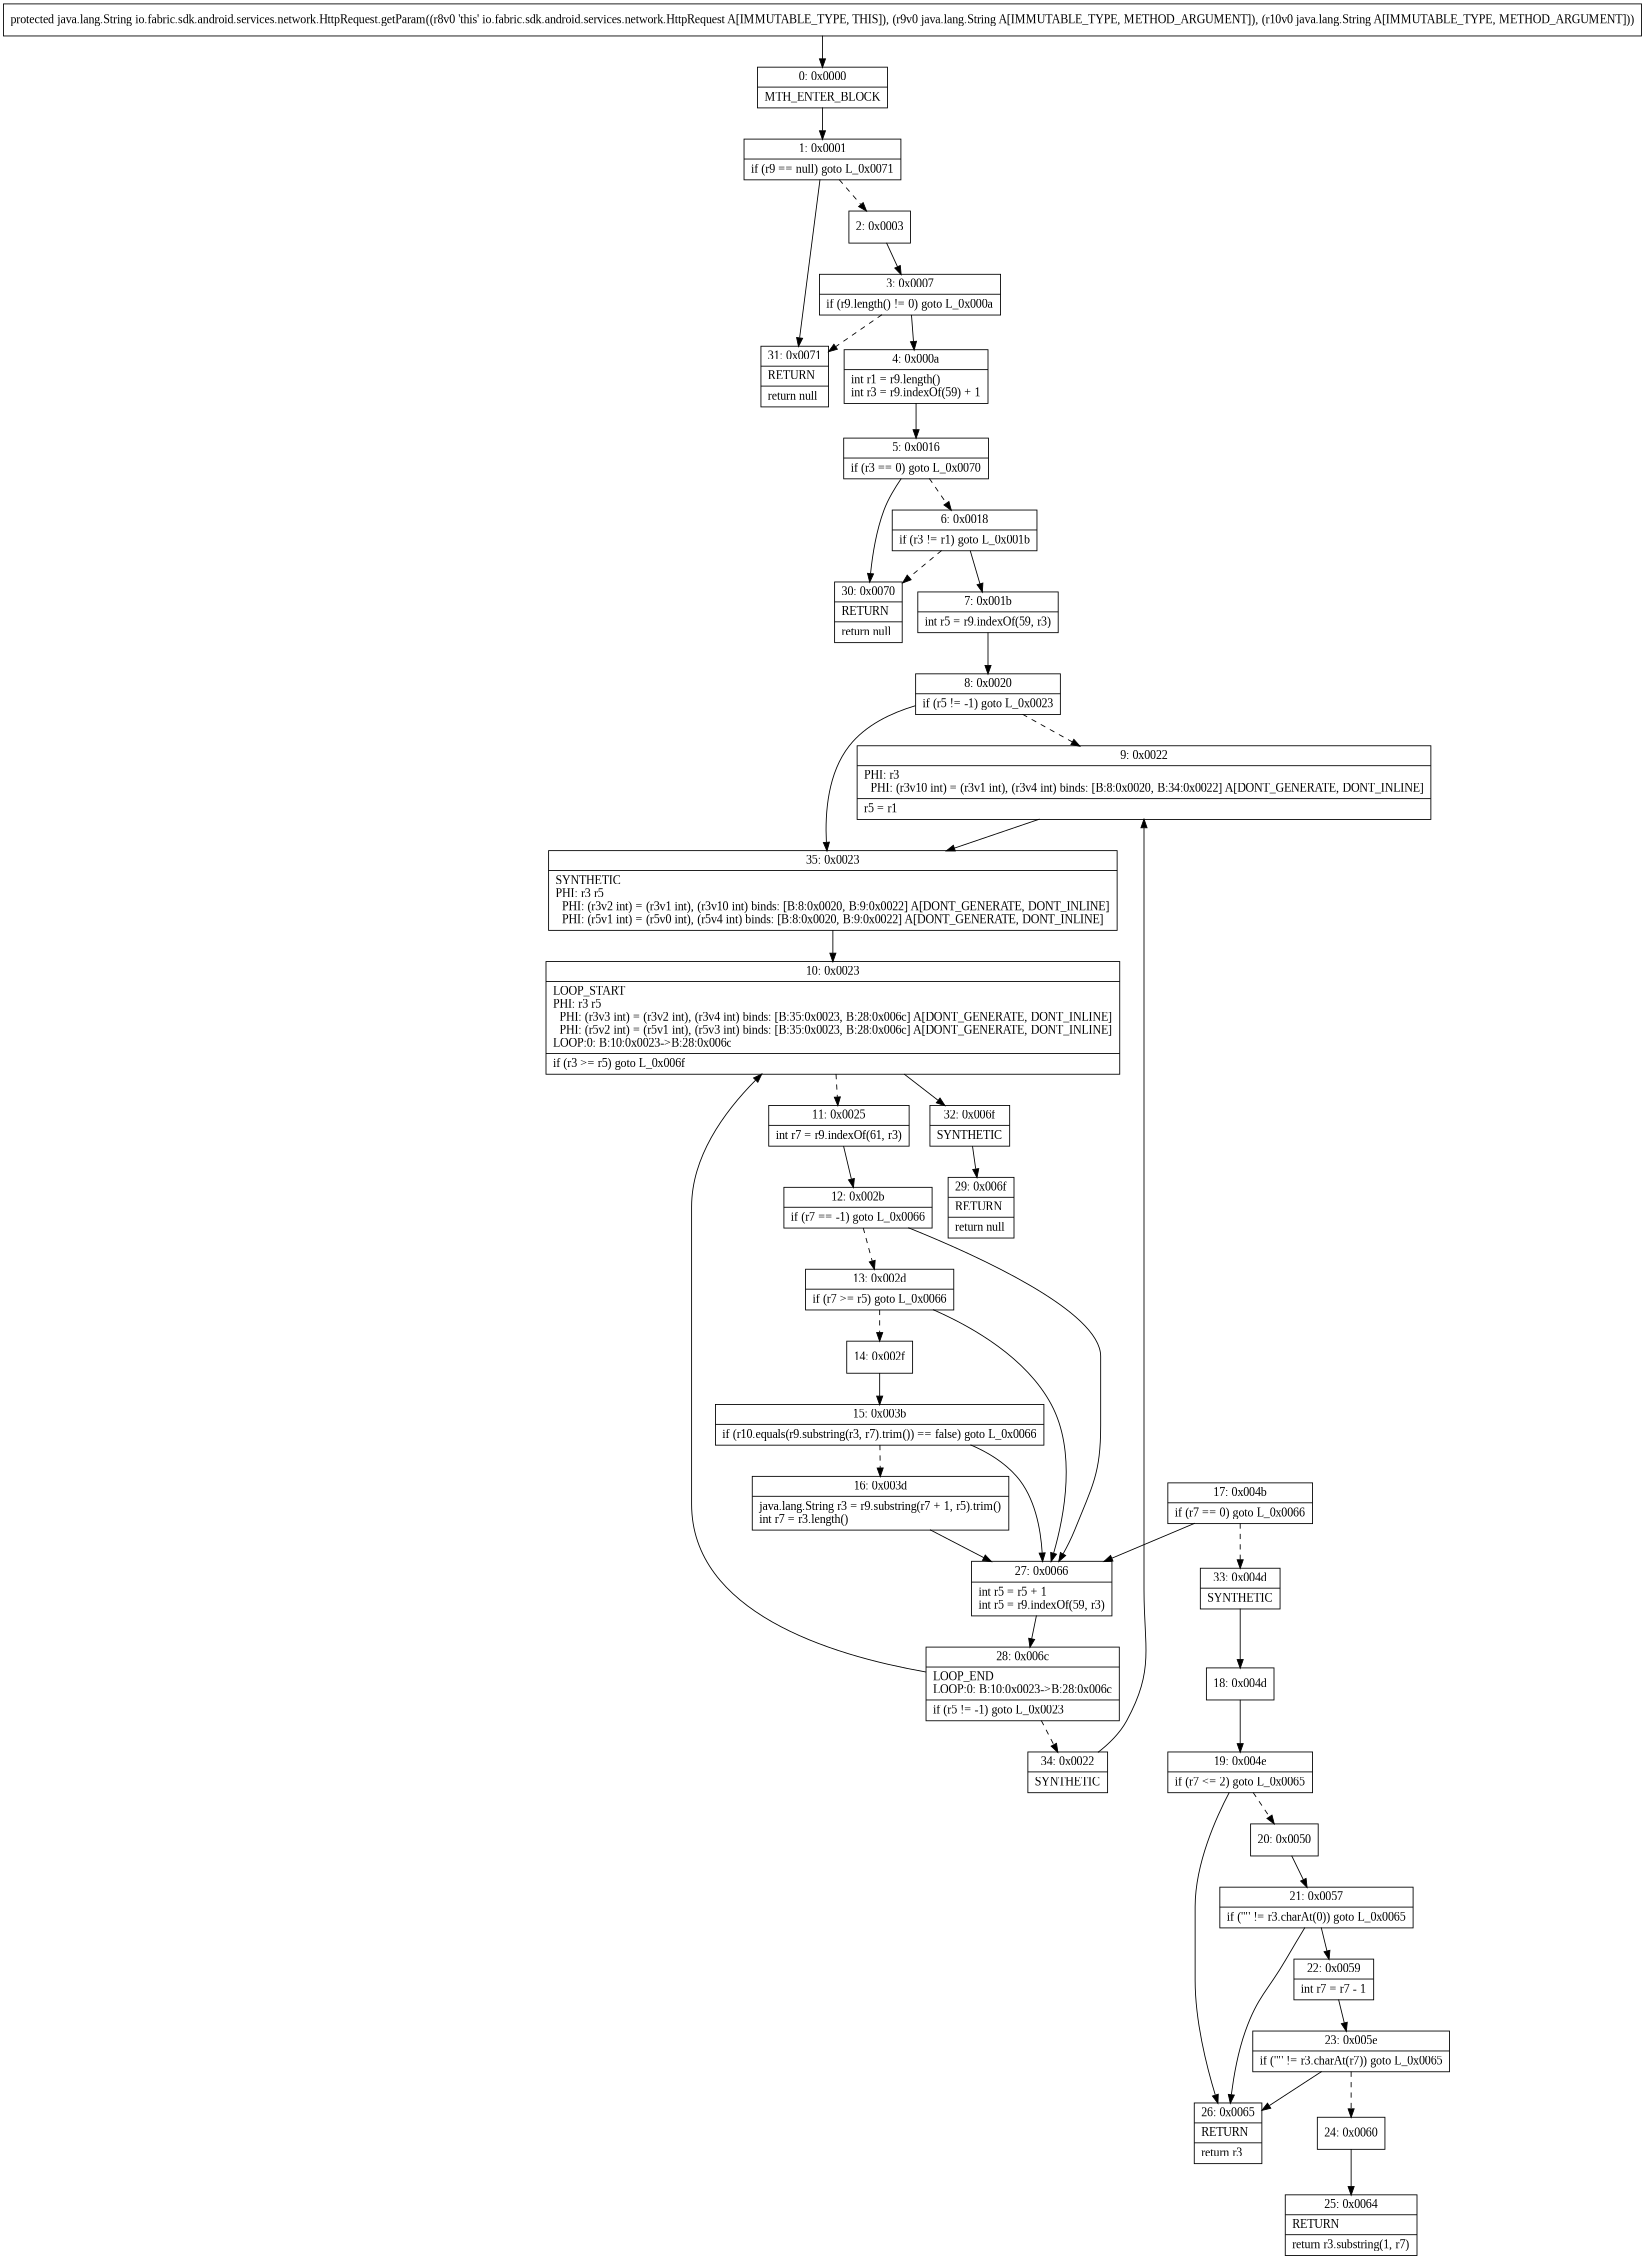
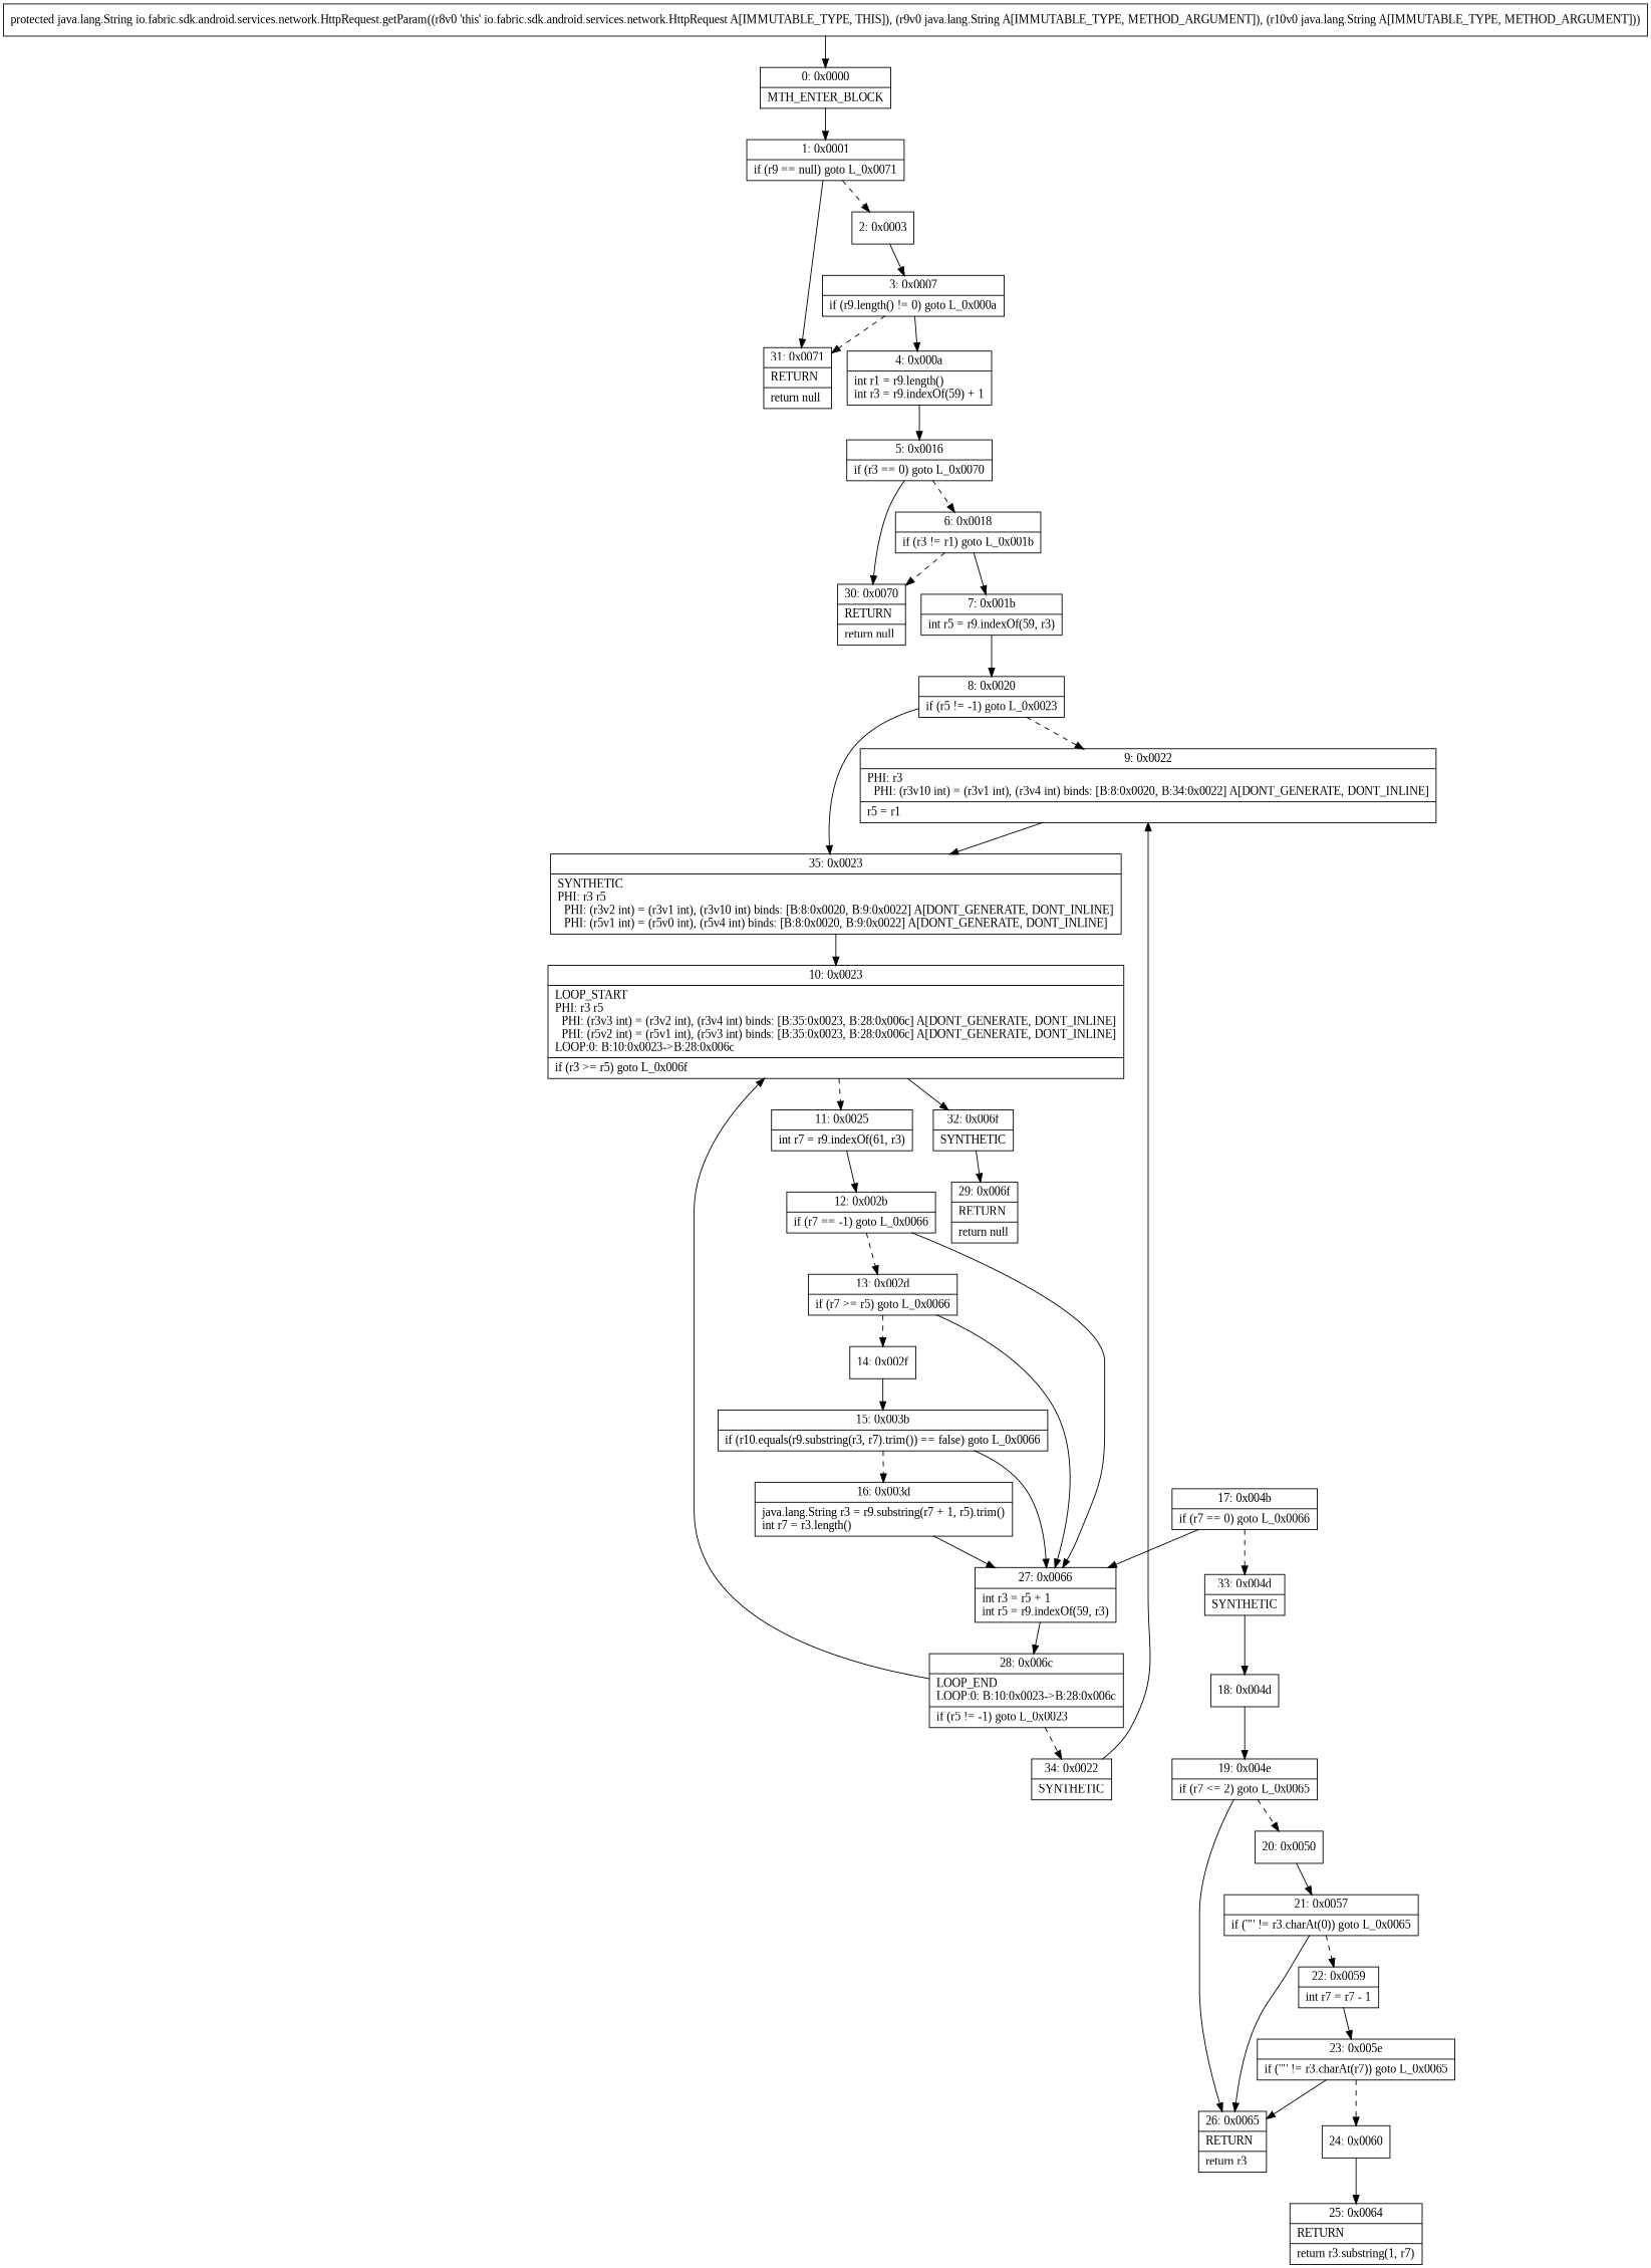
  digraph {
    fontname="Liberation Serif"
    node [fontname="Liberation Serif" shape=record]
    edge [fontname="Liberation Serif"]
    n1 [label="{0\:\ 0x0000|MTH_ENTER_BLOCK\l}"]
    n2 [label="{1\:\ 0x0001|if (r9 == null) goto L_0x0071\l}"]
    n3 [label="{2\:\ 0x0003}"]
    n4 [label="{31\:\ 0x0071|RETURN\l|return null\l}"]
    n5 [label="{3\:\ 0x0007|if (r9.length() != 0) goto L_0x000a\l}"]
    n6 [label="{4\:\ 0x000a|int r1 = r9.length()\lint r3 = r9.indexOf(59) + 1\l}"]
    n7 [label="{5\:\ 0x0016|if (r3 == 0) goto L_0x0070\l}"]
    n8 [label="{6\:\ 0x0018|if (r3 != r1) goto L_0x001b\l}"]
    n9 [label="{30\:\ 0x0070|RETURN\l|return null\l}"]
    n10 [label="{7\:\ 0x001b|int r5 = r9.indexOf(59, r3)\l}"]
    n11 [label="{8\:\ 0x0020|if (r5 != \-1) goto L_0x0023\l}"]
    n12 [label="{9\:\ 0x0022|PHI: r3 \l  PHI: (r3v10 int) = (r3v1 int), (r3v4 int) binds: [B:8:0x0020, B:34:0x0022] A[DONT_GENERATE, DONT_INLINE]\l|r5 = r1\l}"]
    n13 [label="{35\:\ 0x0023|SYNTHETIC\lPHI: r3 r5 \l  PHI: (r3v2 int) = (r3v1 int), (r3v10 int) binds: [B:8:0x0020, B:9:0x0022] A[DONT_GENERATE, DONT_INLINE]\l  PHI: (r5v1 int) = (r5v0 int), (r5v4 int) binds: [B:8:0x0020, B:9:0x0022] A[DONT_GENERATE, DONT_INLINE]\l}"]
    n14 [label="{10\:\ 0x0023|LOOP_START\lPHI: r3 r5 \l  PHI: (r3v3 int) = (r3v2 int), (r3v4 int) binds: [B:35:0x0023, B:28:0x006c] A[DONT_GENERATE, DONT_INLINE]\l  PHI: (r5v2 int) = (r5v1 int), (r5v3 int) binds: [B:35:0x0023, B:28:0x006c] A[DONT_GENERATE, DONT_INLINE]\lLOOP:0: B:10:0x0023\-\>B:28:0x006c\l|if (r3 \>= r5) goto L_0x006f\l}"]
    n15 [label="{11\:\ 0x0025|int r7 = r9.indexOf(61, r3)\l}"]
    n16 [label="{32\:\ 0x006f|SYNTHETIC\l}"]
    n17 [label="{12\:\ 0x002b|if (r7 == \-1) goto L_0x0066\l}"]
    n18 [label="{29\:\ 0x006f|RETURN\l|return null\l}"]
    n19 [label="{13\:\ 0x002d|if (r7 \>= r5) goto L_0x0066\l}"]
-   n20 [label="{27\:\ 0x0066|int r5 = r5 + 1\lint r5 = r9.indexOf(59, r3)\l}"]
+   n20 [label="{27\:\ 0x0066|int r3 = r5 + 1\lint r5 = r9.indexOf(59, r3)\l}"]
    n21 [label="{14\:\ 0x002f}"]
    n22 [label="{28\:\ 0x006c|LOOP_END\lLOOP:0: B:10:0x0023\-\>B:28:0x006c\l|if (r5 != \-1) goto L_0x0023\l}"]
    n23 [label="{15\:\ 0x003b|if (r10.equals(r9.substring(r3, r7).trim()) == false) goto L_0x0066\l}"]
    n24 [label="{16\:\ 0x003d|java.lang.String r3 = r9.substring(r7 + 1, r5).trim()\lint r7 = r3.length()\l}"]
    n25 [label="{17\:\ 0x004b|if (r7 == 0) goto L_0x0066\l}"]
    n26 [label="{33\:\ 0x004d|SYNTHETIC\l}"]
    n27 [label="{18\:\ 0x004d}"]
    n28 [label="{19\:\ 0x004e|if (r7 \<= 2) goto L_0x0065\l}"]
    n29 [label="{20\:\ 0x0050}"]
    n30 [label="{26\:\ 0x0065|RETURN\l|return r3\l}"]
    n31 [label="{21\:\ 0x0057|if ('\"' != r3.charAt(0)) goto L_0x0065\l}"]
    n32 [label="{22\:\ 0x0059|int r7 = r7 \- 1\l}"]
    n33 [label="{23\:\ 0x005e|if ('\"' != r3.charAt(r7)) goto L_0x0065\l}"]
    n34 [label="{24\:\ 0x0060}"]
    n35 [label="{25\:\ 0x0064|RETURN\l|return r3.substring(1, r7)\l}"]
    n36 [label="{34\:\ 0x0022|SYNTHETIC\l}"]
    n37 [label="{protected java.lang.String io.fabric.sdk.android.services.network.HttpRequest.getParam((r8v0 'this' io.fabric.sdk.android.services.network.HttpRequest A[IMMUTABLE_TYPE, THIS]), (r9v0 java.lang.String A[IMMUTABLE_TYPE, METHOD_ARGUMENT]), (r10v0 java.lang.String A[IMMUTABLE_TYPE, METHOD_ARGUMENT])) }"]
    n1 -> n2
    n2 -> n3 [style=dashed]
    n2 -> n4
    n3 -> n5
    n5 -> n4 [style=dashed]
    n5 -> n6
    n6 -> n7
    n7 -> n8 [style=dashed]
    n7 -> n9
    n8 -> n9 [style=dashed]
    n8 -> n10
    n10 -> n11
    n11 -> n12 [style=dashed]
    n11 -> n13
    n12 -> n13
    n13 -> n14
    n14 -> n15 [style=dashed]
    n14 -> n16
    n15 -> n17
    n16 -> n18
    n17 -> n19 [style=dashed]
    n17 -> n20
    n19 -> n20
    n19 -> n21 [style=dashed]
    n20 -> n22
    n21 -> n23
    n22 -> n14
    n22 -> n36 [style=dashed]
    n23 -> n20
    n23 -> n24 [style=dashed]
    n24 -> n20
    n25 -> n20
    n25 -> n26 [style=dashed]
    n26 -> n27
    n27 -> n28
    n28 -> n29 [style=dashed]
    n28 -> n30
    n29 -> n31
    n31 -> n30
-   n31 -> n32 [style=solid]
+   n31 -> n32 [style=dashed]
    n32 -> n33
    n33 -> n30
    n33 -> n34 [style=dashed]
    n34 -> n35
    n36 -> n12
    n37 -> n1
  }
